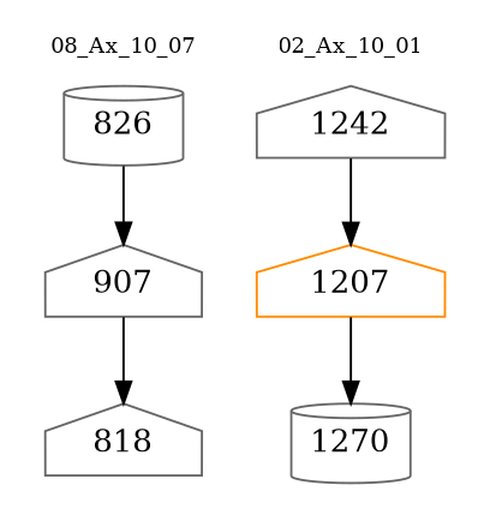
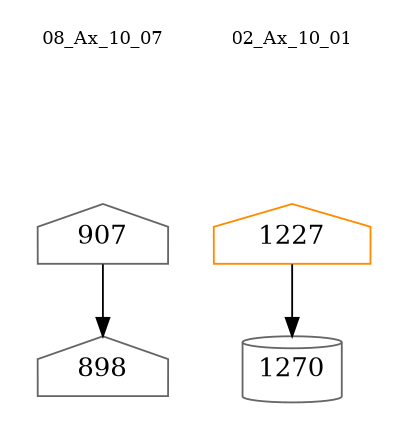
  digraph {
    node [color=gray40 shape=house]
    edge [color=black]
-   n1 [label=826 shape=cylinder]
    n2 [label=907]
-   n3 [label=818]
-   n4 [label=1242]
-   n5 [color=darkorange label=1207]
+   n3 [label=898]
+   n5 [color=darkorange label=1227]
    n6 [label=1270 shape=cylinder]
    subgraph cluster_1 {
      color=white
      fontsize=10
      label="08_Ax_10_07"
-     n1
      n2
      n3
    }
    subgraph cluster_2 {
      color=white
      fontsize=10
      label="02_Ax_10_01"
-     n4
      n5
      n6
    }
-   n1 -> n2
    n2 -> n3
-   n4 -> n5
    n5 -> n6
  }
